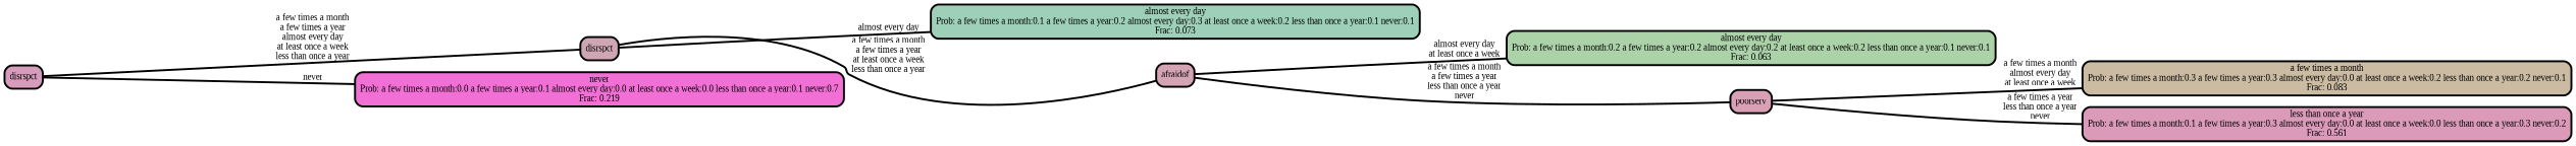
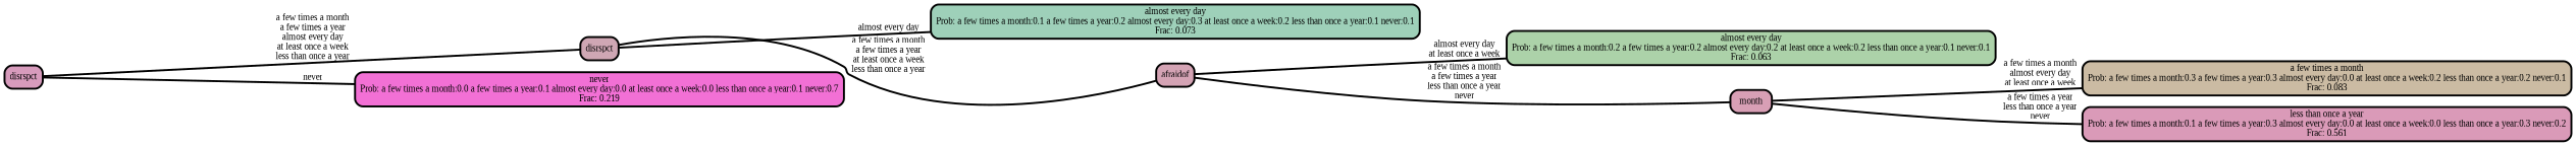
  graph {
    ranksep="0 equally"
    splines=straight
    rankdir=LR
    fontname="Liberation Serif"
    node [color=black fontcolor=black fontname="Liberation Serif" penwidth=3 shape=box style="filled, rounded"]
    edge [color=black fontname="Liberation Serif" penwidth=3]
    n1 [fillcolor="#9ed0b9" label="almost every day\nProb: a few times a month:0.1 a few times a year:0.2 almost every day:0.3 at least once a week:0.2 less than once a year:0.1 never:0.1\nFrac: 0.073"]
    n2 [fillcolor="#cfa7b4" label=disrspct]
    n3 [fillcolor="#d4a3b4" label=afraidof]
    n4 [fillcolor="#acd2a9" label="almost every day\nProb: a few times a month:0.2 a few times a year:0.2 almost every day:0.2 at least once a week:0.2 less than once a year:0.1 never:0.1\nFrac: 0.063"]
-   n5 [fillcolor="#d89fb5" label=poorserv]
+   n5 [fillcolor="#d89fb5" label=month]
    n6 [fillcolor="#cbbba3" label="a few times a month\nProb: a few times a month:0.3 a few times a year:0.3 almost every day:0.0 at least once a week:0.2 less than once a year:0.2 never:0.1\nFrac: 0.083"]
    n7 [fillcolor="#da9ab8" label="less than once a year\nProb: a few times a month:0.1 a few times a year:0.3 almost every day:0.0 at least once a week:0.0 less than once a year:0.3 never:0.2\nFrac: 0.561"]
    n8 [fillcolor="#d79bbc" label=disrspct]
    n9 [fillcolor="#f270d5" label="never\nProb: a few times a month:0.0 a few times a year:0.1 almost every day:0.0 at least once a week:0.0 less than once a year:0.1 never:0.7\nFrac: 0.219"]
    subgraph sub_1 {
      rank=same
    }
    n2 -- n1 [label=" almost every day"]
    n2 -- n3 [label=" a few times a month\n a few times a year\n at least once a week\n less than once a year"]
    n3 -- n4 [label=" almost every day\n at least once a week"]
    n3 -- n5 [label=" a few times a month\n a few times a year\n less than once a year\n never"]
    n5 -- n6 [label=" a few times a month\n almost every day\n at least once a week"]
    n5 -- n7 [label=" a few times a year\n less than once a year\n never"]
    n8 -- n2 [label=" a few times a month\n a few times a year\n almost every day\n at least once a week\n less than once a year"]
    n8 -- n9 [label=" never"]
  }
